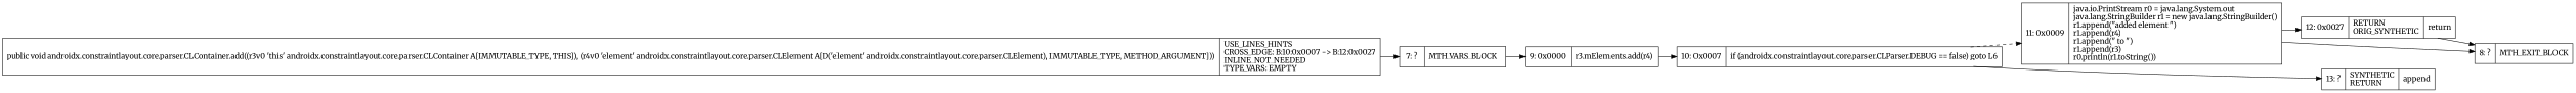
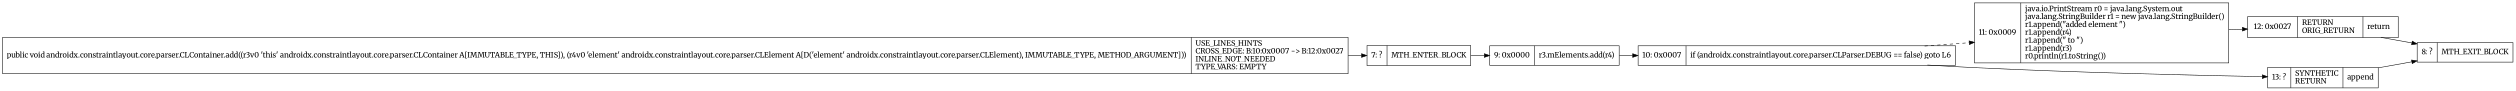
  digraph {
    fontname=Merriweather
    rankdir=LR
    node [fontname=Merriweather shape=record]
    edge [fontname=Merriweather]
-   n1 [label="{7\:\ ?|MTH_VARS_BLOCK\l}"]
+   n1 [label="{7\:\ ?|MTH_ENTER_BLOCK\l}"]
    n2 [label="{9\:\ 0x0000|r3.mElements.add(r4)\l}"]
    n3 [label="{10\:\ 0x0007|if (androidx.constraintlayout.core.parser.CLParser.DEBUG == false) goto L6\l}"]
    n4 [label="{11\:\ 0x0009|java.io.PrintStream r0 = java.lang.System.out\ljava.lang.StringBuilder r1 = new java.lang.StringBuilder()\lr1.append(\"added element \")\lr1.append(r4)\lr1.append(\" to \")\lr1.append(r3)\lr0.println(r1.toString())\l}"]
    n5 [label="{13\:\ ?|SYNTHETIC\lRETURN\l|append\l}"]
-   n6 [label="{12\:\ 0x0027|RETURN\lORIG_SYNTHETIC\l|return\l}"]
+   n6 [label="{12\:\ 0x0027|RETURN\lORIG_RETURN\l|return\l}"]
    n7 [label="{8\:\ ?|MTH_EXIT_BLOCK\l}"]
    n8 [label="{public void androidx.constraintlayout.core.parser.CLContainer.add((r3v0 'this' androidx.constraintlayout.core.parser.CLContainer A[IMMUTABLE_TYPE, THIS]), (r4v0 'element' androidx.constraintlayout.core.parser.CLElement A[D('element' androidx.constraintlayout.core.parser.CLElement), IMMUTABLE_TYPE, METHOD_ARGUMENT]))  | USE_LINES_HINTS\lCROSS_EDGE: B:10:0x0007 \-\> B:12:0x0027\lINLINE_NOT_NEEDED\lTYPE_VARS: EMPTY\l}"]
    n1 -> n2
    n2 -> n3
    n3 -> n4 [style=dashed]
    n3 -> n5
    n4 -> n6
-   n4 -> n7
+   n5 -> n7
    n6 -> n7
    n8 -> n1
  }
